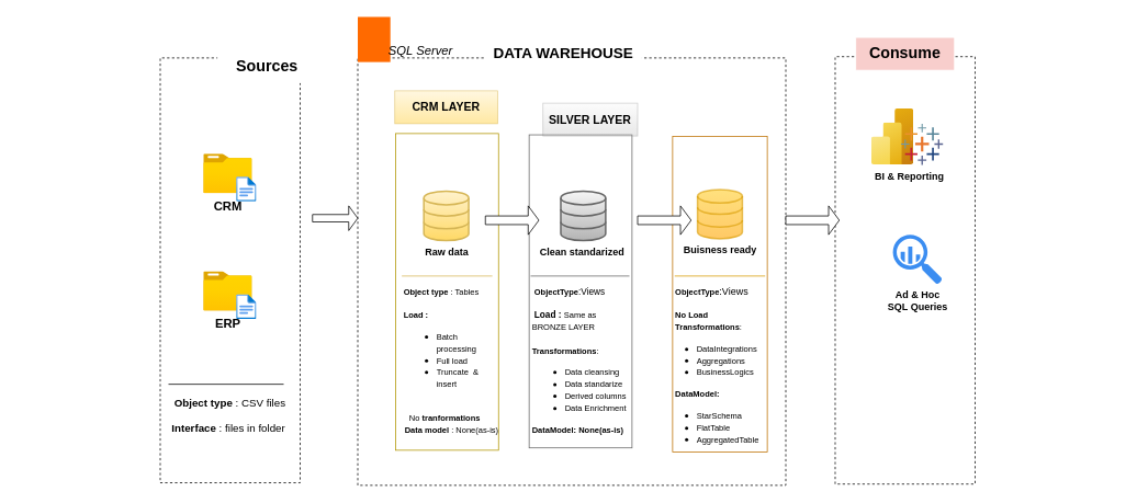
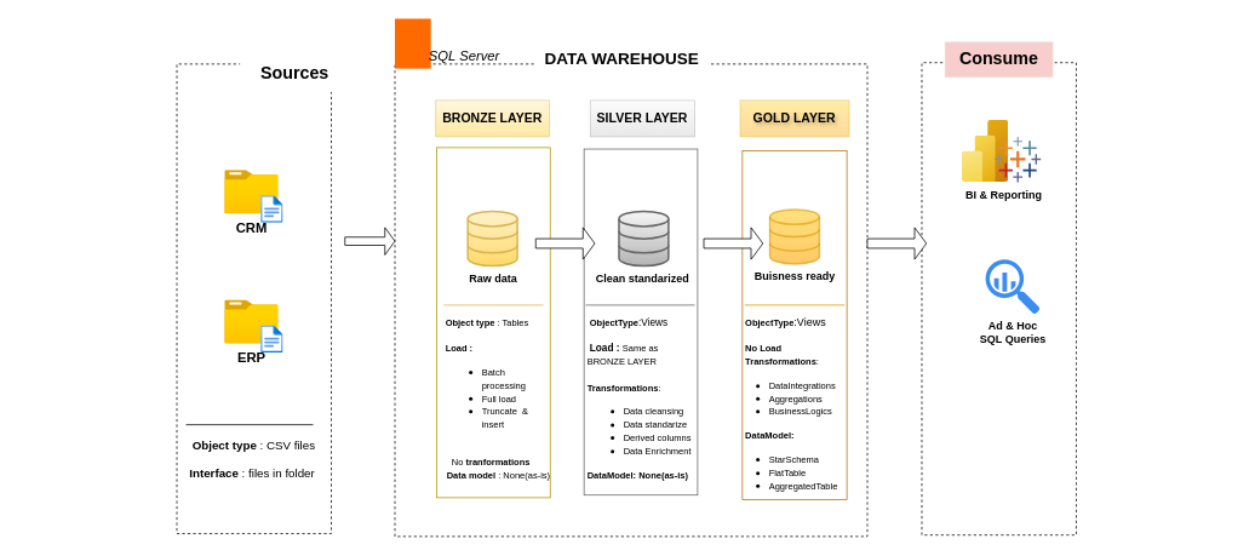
  <mxCell id="0" />
  <mxCell id="1" parent="0" />
  <mxCell id="2" value="" style="rounded=0;whiteSpace=wrap;html=1;dashed=1;labelBackgroundColor=default;labelBorderColor=none;fontColor=none;noLabel=1;fillColor=none;" parent="1" vertex="1"><mxGeometry x="434" y="70" width="520" height="520" as="geometry" /></mxCell>
  <mxCell id="3" value="" style="rounded=0;rotation=90;dashed=1;fillColor=none;" parent="1" vertex="1"><mxGeometry x="20.57" y="243.44" width="516.87" height="170" as="geometry" /></mxCell>
  <mxCell id="4" value="" style="rounded=0;whiteSpace=wrap;html=1;rotation=90;dashed=1;fillColor=none;" parent="1" vertex="1"><mxGeometry x="839" y="243.44" width="520" height="170" as="geometry" /></mxCell>
  <mxCell id="5" value="&lt;h2&gt;&lt;font style=&quot;font-size: 19px;&quot;&gt;Sources&lt;/font&gt;&lt;/h2&gt;" style="rounded=0;whiteSpace=wrap;html=1;strokeColor=#FFFFFF;" parent="1" vertex="1"><mxGeometry x="264" y="60" width="120" height="40" as="geometry" /></mxCell>
  <mxCell id="6" value="&lt;h2&gt;&lt;font style=&quot;font-size: 19px;&quot;&gt;Consume&lt;/font&gt;&lt;/h2&gt;" style="rounded=0;whiteSpace=wrap;html=1;strokeColor=#FFFFFF;fillColor=#f8cecc;" parent="1" vertex="1"><mxGeometry x="1039" y="45" width="120" height="40" as="geometry" /></mxCell>
  <mxCell id="7" value="&lt;h2&gt;&lt;font style=&quot;font-size: 18px;&quot;&gt;DATA WAREHOUSE&lt;/font&gt;&lt;/h2&gt;" style="rounded=0;whiteSpace=wrap;html=1;fillColor=default;strokeColor=light-dark(#ffffff, #ededed);" parent="1" vertex="1"><mxGeometry x="589" y="40" width="190" height="50" as="geometry" /></mxCell>
  <mxCell id="8" value="" style="rounded=0;whiteSpace=wrap;html=1;rotation=90;fillColor=none;fontColor=#000000;strokeColor=#B09500;" parent="1" vertex="1"><mxGeometry x="349.86" y="292.16" width="385.3" height="125" as="geometry" /></mxCell>
  <mxCell id="9" value="" style="rounded=0;whiteSpace=wrap;html=1;rotation=90;fillColor=none;gradientColor=#b3b3b3;strokeColor=#666666;" parent="1" vertex="1"><mxGeometry x="514.25" y="291.5" width="380.88" height="125" as="geometry" /></mxCell>
  <mxCell id="10" value="" style="rounded=0;whiteSpace=wrap;html=1;rotation=90;fillColor=none;fontColor=#000000;strokeColor=#BD7000;" parent="1" vertex="1"><mxGeometry x="682.13" y="300" width="383.75" height="115" as="geometry" /></mxCell>
- <mxCell id="11" value="&lt;h3&gt;&lt;b&gt;CRM LAYER&lt;/b&gt;&lt;/h3&gt;" style="rounded=0;whiteSpace=wrap;html=1;fillColor=#fff2cc;strokeColor=#d6b656;gradientColor=#ffd966;opacity=60;" parent="1" vertex="1"><mxGeometry x="479" y="110" width="125" height="40" as="geometry" /></mxCell>
- <mxCell id="12" value="&lt;h3&gt;&lt;span&gt;SILVER LAYER&lt;/span&gt;&lt;/h3&gt;" style="rounded=0;whiteSpace=wrap;html=1;fillColor=#f5f5f5;gradientColor=#b3b3b3;strokeColor=#666666;fontStyle=1;opacity=30;" parent="1" vertex="1"><mxGeometry x="659" y="125" width="115" height="40" as="geometry" /></mxCell>
+ <mxCell id="11" value="&lt;h3&gt;&lt;b&gt;BRONZE LAYER&lt;/b&gt;&lt;/h3&gt;" style="rounded=0;whiteSpace=wrap;html=1;fillColor=#fff2cc;strokeColor=#d6b656;gradientColor=#ffd966;opacity=60;" parent="1" vertex="1"><mxGeometry x="479" y="110" width="125" height="40" as="geometry" /></mxCell>
+ <mxCell id="12" value="&lt;h3&gt;&lt;span&gt;SILVER LAYER&lt;/span&gt;&lt;/h3&gt;" style="rounded=0;whiteSpace=wrap;html=1;fillColor=#f5f5f5;gradientColor=#b3b3b3;strokeColor=#666666;fontStyle=1;opacity=30;" parent="1" vertex="1"><mxGeometry x="649" y="110" width="115" height="40" as="geometry" /></mxCell>
+ <mxCell id="13" value="&lt;h3&gt;GOLD LAYER&lt;/h3&gt;" style="rounded=0;whiteSpace=wrap;html=1;fillColor=#ffcd28;strokeColor=#d79b00;gradientColor=#ffa500;labelBackgroundColor=none;labelBorderColor=none;textShadow=1;fontStyle=1;align=center;opacity=40;" parent="1" vertex="1"><mxGeometry x="814" y="110" width="120" height="40" as="geometry" /></mxCell>
  <mxCell id="14" value="&lt;font style=&quot;font-size: 15px;&quot;&gt;&lt;b&gt;CRM&lt;/b&gt;&lt;/font&gt;" style="image;aspect=fixed;html=1;points=[];align=center;fontSize=12;image=img/lib/azure2/general/Folder_Blank.svg;" parent="1" vertex="1"><mxGeometry x="246.82" y="187" width="59.14" height="48" as="geometry" /></mxCell>
  <mxCell id="15" value="" style="image;aspect=fixed;html=1;points=[];align=center;fontSize=12;image=img/lib/azure2/general/File.svg;" parent="1" vertex="1"><mxGeometry x="286.82" y="215" width="24.35" height="30" as="geometry" /></mxCell>
  <mxCell id="16" value="&lt;b&gt;&lt;font style=&quot;font-size: 15px;&quot;&gt;ERP&lt;/font&gt;&lt;/b&gt;" style="image;aspect=fixed;html=1;points=[];align=center;fontSize=12;image=img/lib/azure2/general/Folder_Blank.svg;" parent="1" vertex="1"><mxGeometry x="246.82" y="330" width="59.14" height="48" as="geometry" /></mxCell>
  <mxCell id="17" value="" style="image;aspect=fixed;html=1;points=[];align=center;fontSize=12;image=img/lib/azure2/general/File.svg;" parent="1" vertex="1"><mxGeometry x="286.82" y="358" width="24.35" height="30" as="geometry" /></mxCell>
  <mxCell id="18" value="&lt;font style=&quot;font-size: 13px;&quot;&gt;&lt;b style=&quot;&quot;&gt;Object type&lt;/b&gt; : CSV files&lt;/font&gt;&lt;div&gt;&lt;font style=&quot;font-size: 13px;&quot;&gt;&lt;br&gt;&lt;/font&gt;&lt;div&gt;&lt;span style=&quot;background-color: transparent; color: light-dark(rgb(0, 0, 0), rgb(255, 255, 255));&quot;&gt;&lt;font style=&quot;font-size: 13px;&quot;&gt;&lt;b style=&quot;&quot;&gt;Interface &lt;/b&gt;: files in folder&amp;nbsp;&lt;/font&gt;&lt;/span&gt;&lt;/div&gt;&lt;/div&gt;" style="text;html=1;align=center;verticalAlign=middle;whiteSpace=wrap;rounded=0;" parent="1" vertex="1"><mxGeometry x="194" y="470" width="170" height="70" as="geometry" /></mxCell>
  <mxCell id="19" value="&lt;b&gt;Raw data&lt;/b&gt;" style="html=1;verticalLabelPosition=bottom;align=center;labelBackgroundColor=#ffffff;verticalAlign=top;strokeWidth=2;strokeColor=#d6b656;shadow=0;dashed=0;shape=mxgraph.ios7.icons.data;fillColor=#fff2cc;gradientColor=#ffd966;" parent="1" vertex="1"><mxGeometry x="514.25" y="232.16" width="54.5" height="60" as="geometry" /></mxCell>
  <mxCell id="20" value="&lt;b&gt;Clean standarized&amp;nbsp;&lt;/b&gt;" style="html=1;verticalLabelPosition=bottom;align=center;labelBackgroundColor=#ffffff;verticalAlign=top;strokeWidth=2;strokeColor=#666666;shadow=0;dashed=0;shape=mxgraph.ios7.icons.data;fillColor=#f5f5f5;gradientColor=#b3b3b3;" parent="1" vertex="1"><mxGeometry x="680.66" y="232.16" width="54.5" height="60" as="geometry" /></mxCell>
  <mxCell id="21" value="&lt;b&gt;Buisness ready&lt;/b&gt;" style="html=1;verticalLabelPosition=bottom;align=center;labelBackgroundColor=#ffffff;verticalAlign=top;strokeWidth=2;strokeColor=#d79b00;shadow=0;dashed=0;shape=mxgraph.ios7.icons.data;fillColor=#ffcd28;gradientColor=#ffa500;opacity=60;" parent="1" vertex="1"><mxGeometry x="846.76" y="230" width="54.5" height="60" as="geometry" /></mxCell>
  <mxCell id="22" value="" style="shape=singleArrow;whiteSpace=wrap;html=1;" parent="1" vertex="1"><mxGeometry x="589" y="250" width="65" height="35" as="geometry" /></mxCell>
  <mxCell id="23" value="" style="shape=singleArrow;whiteSpace=wrap;html=1;" parent="1" vertex="1"><mxGeometry x="379" y="250" width="55" height="30" as="geometry" /></mxCell>
  <mxCell id="24" value="" style="shape=singleArrow;whiteSpace=wrap;html=1;" parent="1" vertex="1"><mxGeometry x="774" y="250" width="65" height="35" as="geometry" /></mxCell>
  <mxCell id="25" value="" style="shape=singleArrow;whiteSpace=wrap;html=1;" parent="1" vertex="1"><mxGeometry x="954" y="250" width="65" height="35" as="geometry" /></mxCell>
  <mxCell id="26" value="" style="line;strokeWidth=1;rotatable=0;dashed=0;labelPosition=right;align=left;verticalAlign=middle;spacingTop=0;spacingLeft=6;points=[];portConstraint=eastwest;" parent="1" vertex="1"><mxGeometry x="204" y="462" width="140" height="10" as="geometry" /></mxCell>
  <mxCell id="27" value="" style="line;strokeWidth=1;rotatable=0;dashed=0;labelPosition=right;align=left;verticalAlign=middle;spacingTop=0;spacingLeft=6;points=[];portConstraint=eastwest;fillColor=#fff2cc;gradientColor=#ffd966;strokeColor=#d6b656;" parent="1" vertex="1"><mxGeometry x="487.51" y="330.34" width="110" height="10" as="geometry" /></mxCell>
  <mxCell id="28" value="" style="line;strokeWidth=1;rotatable=0;dashed=0;labelPosition=right;align=left;verticalAlign=middle;spacingTop=0;spacingLeft=6;points=[];portConstraint=eastwest;fillColor=#f5f5f5;gradientColor=#b3b3b3;strokeColor=#666666;" parent="1" vertex="1"><mxGeometry x="644" y="330.34" width="120" height="10" as="geometry" /></mxCell>
  <mxCell id="29" value="" style="line;strokeWidth=1;rotatable=0;dashed=0;labelPosition=right;align=left;verticalAlign=middle;spacingTop=0;spacingLeft=6;points=[];portConstraint=eastwest;fillColor=#ffcd28;gradientColor=#ffa500;strokeColor=#d79b00;" parent="1" vertex="1"><mxGeometry x="819.01" y="330.34" width="109.99" height="10" as="geometry" /></mxCell>
  <mxCell id="30" value="&lt;font style=&quot;font-size: 10px;&quot;&gt;&lt;b style=&quot;&quot;&gt;Object type &lt;/b&gt;: Tables&lt;/font&gt;&lt;div&gt;&lt;font style=&quot;font-size: 10px;&quot;&gt;&lt;br&gt;&lt;/font&gt;&lt;/div&gt;&lt;div&gt;&lt;b&gt;&lt;font style=&quot;font-size: 10px;&quot;&gt;Load :&amp;nbsp;&lt;/font&gt;&lt;/b&gt;&lt;/div&gt;&lt;div&gt;&lt;ul&gt;&lt;li&gt;&lt;span style=&quot;background-color: transparent; color: light-dark(rgb(0, 0, 0), rgb(255, 255, 255));&quot;&gt;&lt;font style=&quot;font-size: 10px;&quot;&gt;Batch processing&amp;nbsp;&lt;/font&gt;&lt;/span&gt;&lt;/li&gt;&lt;li&gt;&lt;span style=&quot;background-color: transparent; color: light-dark(rgb(0, 0, 0), rgb(255, 255, 255));&quot;&gt;&lt;font style=&quot;font-size: 10px;&quot;&gt;Full load&lt;/font&gt;&lt;/span&gt;&lt;/li&gt;&lt;li&gt;&lt;span style=&quot;background-color: transparent; color: light-dark(rgb(0, 0, 0), rgb(255, 255, 255));&quot;&gt;&lt;font style=&quot;font-size: 10px;&quot;&gt;Truncate&amp;nbsp; &amp;amp; insert&lt;/font&gt;&lt;/span&gt;&lt;/li&gt;&lt;/ul&gt;&lt;/div&gt;" style="text;html=1;whiteSpace=wrap;overflow=hidden;rounded=0;" parent="1" vertex="1"><mxGeometry x="487.51" y="340.34" width="112.5" height="150" as="geometry" /></mxCell>
  <mxCell id="31" value="&lt;font style=&quot;font-size: 10px;&quot;&gt;No &lt;b&gt;tranformations&lt;/b&gt;&lt;/font&gt;&lt;div&gt;&lt;span style=&quot;font-size: 10px; background-color: transparent; color: light-dark(rgb(0, 0, 0), rgb(255, 255, 255));&quot;&gt;&amp;nbsp; &amp;nbsp; &amp;nbsp; &amp;nbsp;&lt;/span&gt;&lt;b style=&quot;font-size: 10px; background-color: transparent; color: light-dark(rgb(0, 0, 0), rgb(255, 255, 255));&quot;&gt;Data model&lt;/b&gt;&lt;span style=&quot;font-size: 10px; background-color: transparent; color: light-dark(rgb(0, 0, 0), rgb(255, 255, 255));&quot;&gt; : None(as-is)&lt;/span&gt;&lt;b style=&quot;font-size: 10px; background-color: transparent; color: light-dark(rgb(0, 0, 0), rgb(255, 255, 255));&quot;&gt;&amp;nbsp;&lt;/b&gt;&lt;/div&gt;" style="text;html=1;align=center;verticalAlign=middle;whiteSpace=wrap;rounded=0;" parent="1" vertex="1"><mxGeometry x="468.25" y="510" width="144" height="10" as="geometry" /></mxCell>
  <mxCell id="32" value="&lt;span style=&quot;background-color: transparent; color: light-dark(rgb(0, 0, 0), rgb(255, 255, 255));&quot;&gt;&lt;font style=&quot;&quot; face=&quot;Helvetica&quot;&gt;&lt;b style=&quot;&quot;&gt;&lt;font style=&quot;font-size: 10px;&quot;&gt;&amp;nbsp;&lt;/font&gt;&lt;font style=&quot;font-size: 10px;&quot;&gt;ObjectType&lt;/font&gt;&lt;/b&gt;&lt;font style=&quot;font-size: 11px;&quot;&gt;:Views&lt;/font&gt;&lt;span style=&quot;font-size: 10px;&quot;&gt;&amp;nbsp;&lt;/span&gt;&lt;/font&gt;&lt;/span&gt;&lt;div&gt;&lt;span style=&quot;font-size: 10px;&quot;&gt;&lt;br&gt;&lt;/span&gt;&lt;div&gt;&lt;span style=&quot;background-color: transparent; color: light-dark(rgb(0, 0, 0), rgb(255, 255, 255));&quot;&gt;&lt;font style=&quot;font-size: 11px;&quot; face=&quot;Helvetica&quot;&gt;&lt;span style=&quot;font-size: 10px;&quot;&gt;&amp;nbsp;&lt;/span&gt;&lt;b style=&quot;&quot;&gt;&lt;font&gt;Load :&lt;/font&gt; &lt;/b&gt;&lt;span style=&quot;font-size: 10px;&quot;&gt;Same as&amp;nbsp; BRONZE LAYER&lt;/span&gt;&lt;/font&gt;&lt;/span&gt;&lt;/div&gt;&lt;div&gt;&lt;span style=&quot;background-color: transparent; color: light-dark(rgb(0, 0, 0), rgb(255, 255, 255));&quot;&gt;&lt;font style=&quot;font-size: 10px;&quot; face=&quot;Helvetica&quot;&gt;&amp;nbsp;&lt;/font&gt;&lt;/span&gt;&lt;/div&gt;&lt;div&gt;&lt;span style=&quot;background-color: transparent; color: light-dark(rgb(0, 0, 0), rgb(255, 255, 255));&quot;&gt;&lt;font style=&quot;font-size: 10px;&quot; face=&quot;Helvetica&quot;&gt;&lt;b&gt;Transformations&lt;/b&gt;:&amp;nbsp;&lt;/font&gt;&lt;/span&gt;&lt;div&gt;&lt;ul&gt;&lt;li&gt;&lt;span style=&quot;font-size: 10px;&quot;&gt;Data cleansing&lt;/span&gt;&lt;/li&gt;&lt;li&gt;&lt;font style=&quot;font-size: 10px;&quot;&gt;Data standarize&lt;/font&gt;&lt;/li&gt;&lt;li&gt;&lt;font style=&quot;font-size: 10px;&quot;&gt;Derived columns&lt;/font&gt;&lt;/li&gt;&lt;li&gt;&lt;font style=&quot;font-size: 10px;&quot;&gt;Data Enrichment&amp;nbsp;&lt;/font&gt;&lt;/li&gt;&lt;/ul&gt;&lt;/div&gt;&lt;div&gt;&lt;span style=&quot;background-color: transparent; color: light-dark(rgb(0, 0, 0), rgb(255, 255, 255));&quot;&gt;&lt;b&gt;&lt;font style=&quot;font-size: 10px;&quot;&gt;DataModel: None(as-is)&lt;/font&gt;&lt;/b&gt;&lt;/span&gt;&lt;/div&gt;&lt;div&gt;&lt;ul data-start=&quot;188&quot; data-end=&quot;239&quot;&gt;&lt;div&gt;&lt;div&gt;&lt;br&gt;&lt;/div&gt;&lt;/div&gt;&lt;/ul&gt;&lt;/div&gt;&lt;/div&gt;&lt;/div&gt;" style="text;whiteSpace=wrap;html=1;" parent="1" vertex="1"><mxGeometry x="644" y="340.34" width="120" height="185.67" as="geometry" /></mxCell>
  <mxCell id="33" value="&lt;span style=&quot;background-color: transparent; color: light-dark(rgb(0, 0, 0), rgb(255, 255, 255));&quot;&gt;&lt;font style=&quot;&quot; face=&quot;Helvetica&quot;&gt;&lt;b style=&quot;&quot;&gt;&lt;font style=&quot;font-size: 10px;&quot;&gt;&amp;nbsp; &amp;nbsp; &amp;nbsp;&lt;/font&gt;&lt;font style=&quot;font-size: 10px;&quot;&gt;ObjectType&lt;/font&gt;&lt;/b&gt;&lt;font&gt;:Views&lt;/font&gt;&lt;/font&gt;&lt;/span&gt;&lt;div&gt;&lt;span style=&quot;background-color: transparent; color: light-dark(rgb(0, 0, 0), rgb(255, 255, 255));&quot;&gt;&lt;font style=&quot;&quot; face=&quot;Helvetica&quot;&gt;&lt;font&gt;&amp;nbsp;&lt;/font&gt;&lt;/font&gt;&lt;/span&gt;&lt;div&gt;&lt;span style=&quot;background-color: transparent; color: light-dark(rgb(0, 0, 0), rgb(255, 255, 255));&quot;&gt;&lt;font style=&quot;&quot; face=&quot;Helvetica&quot;&gt;&lt;span style=&quot;font-size: 10px;&quot;&gt;&amp;nbsp; &amp;nbsp; &amp;nbsp;&lt;/span&gt;&lt;b style=&quot;&quot;&gt;&lt;font style=&quot;font-size: 10px;&quot;&gt;No Load&lt;/font&gt;&lt;span style=&quot;font-size: 10px;&quot;&gt;&amp;nbsp;&lt;/span&gt;&lt;/b&gt;&lt;/font&gt;&lt;/span&gt;&lt;/div&gt;&lt;div&gt;&lt;div&gt;&lt;span style=&quot;background-color: transparent; color: light-dark(rgb(0, 0, 0), rgb(255, 255, 255));&quot;&gt;&lt;font style=&quot;font-size: 10px;&quot; face=&quot;Helvetica&quot;&gt;&amp;nbsp; &amp;nbsp; &amp;nbsp;&lt;b&gt;Transformations&lt;/b&gt;:&amp;nbsp;&lt;/font&gt;&lt;/span&gt;&lt;div&gt;&lt;ul&gt;&lt;li&gt;&lt;font style=&quot;font-size: 10px;&quot;&gt;DataIntegrations&lt;/font&gt;&lt;/li&gt;&lt;li&gt;&lt;font style=&quot;font-size: 10px;&quot;&gt;Aggregations&lt;/font&gt;&lt;/li&gt;&lt;li&gt;&lt;font style=&quot;font-size: 10px;&quot;&gt;BusinessLogics&lt;/font&gt;&lt;/li&gt;&lt;/ul&gt;&lt;/div&gt;&lt;div&gt;&lt;span style=&quot;background-color: transparent; color: light-dark(rgb(0, 0, 0), rgb(255, 255, 255));&quot;&gt;&lt;b&gt;&lt;font style=&quot;font-size: 10px;&quot;&gt;&amp;nbsp; &amp;nbsp; &amp;nbsp;DataModel:&amp;nbsp;&lt;/font&gt;&lt;/b&gt;&lt;/span&gt;&lt;/div&gt;&lt;div&gt;&lt;ul data-start=&quot;188&quot; data-end=&quot;239&quot;&gt;&lt;li&gt;&lt;span style=&quot;background-color: transparent; color: light-dark(rgb(0, 0, 0), rgb(255, 255, 255));&quot;&gt;&lt;b&gt;&lt;span style=&quot;font-weight: 400;&quot;&gt;&lt;font style=&quot;font-size: 10px;&quot;&gt;StarSchema&lt;/font&gt;&lt;/span&gt;&lt;/b&gt;&lt;/span&gt;&lt;/li&gt;&lt;div&gt;&lt;li&gt;&lt;span style=&quot;background-color: transparent; color: light-dark(rgb(0, 0, 0), rgb(255, 255, 255));&quot;&gt;&lt;font style=&quot;font-size: 10px;&quot;&gt;FlatTable&lt;/font&gt;&lt;/span&gt;&lt;/li&gt;&lt;li&gt;&lt;span style=&quot;background-color: transparent; color: light-dark(rgb(0, 0, 0), rgb(255, 255, 255));&quot;&gt;&lt;font style=&quot;font-size: 10px;&quot;&gt;AggregatedTable&lt;/font&gt;&lt;/span&gt;&lt;/li&gt;&lt;div&gt;&lt;br&gt;&lt;/div&gt;&lt;/div&gt;&lt;/ul&gt;&lt;/div&gt;&lt;/div&gt;&lt;/div&gt;&lt;/div&gt;" style="text;whiteSpace=wrap;html=1;" parent="1" vertex="1"><mxGeometry x="804" y="340.34" width="110.02" height="162" as="geometry" /></mxCell>
  <mxCell id="34" value="&lt;b&gt;&amp;nbsp; &amp;nbsp; &amp;nbsp; &amp;nbsp; &amp;nbsp; &amp;nbsp; BI &amp;amp; Reporting&lt;/b&gt;" style="image;aspect=fixed;html=1;points=[];align=center;fontSize=12;image=img/lib/azure2/analytics/Power_BI_Embedded.svg;" parent="1" vertex="1"><mxGeometry x="1058.37" y="132" width="51" height="68" as="geometry" /></mxCell>
  <mxCell id="35" value="" style="verticalLabelPosition=bottom;aspect=fixed;html=1;shape=mxgraph.salesforce.analytics;" vertex="1" parent="1"><mxGeometry x="1094" y="150" width="51.02" height="50" as="geometry" /></mxCell>
  <mxCell id="36" value="&lt;b&gt;Ad &amp;amp; Hoc&lt;/b&gt;&lt;div&gt;&lt;b&gt;SQL Queries&lt;/b&gt;&lt;/div&gt;" style="sketch=0;html=1;aspect=fixed;strokeColor=none;shadow=0;fillColor=#3B8DF1;verticalAlign=top;labelPosition=center;verticalLabelPosition=bottom;shape=mxgraph.gcp2.big_query" vertex="1" parent="1"><mxGeometry x="1084.13" y="285" width="59.74" height="60.34" as="geometry" /></mxCell>
  <mxCell id="37" value="" style="points=[];aspect=fixed;html=1;align=center;shadow=0;dashed=0;fillColor=#FF6A00;strokeColor=none;shape=mxgraph.alibaba_cloud.sqlserver;" vertex="1" parent="1"><mxGeometry x="434" y="20.1" width="39.6" height="54.9" as="geometry" /></mxCell>
  <mxCell id="38" value="&lt;i&gt;&lt;font style=&quot;font-size: 15px;&quot;&gt;SQL Server&lt;/font&gt;&lt;/i&gt;" style="text;html=1;align=center;verticalAlign=middle;resizable=0;points=[];autosize=1;strokeColor=none;fillColor=none;" vertex="1" parent="1"><mxGeometry x="460" y="45" width="100" height="30" as="geometry" /></mxCell>
